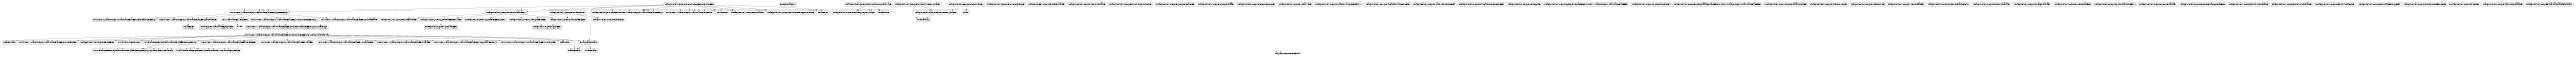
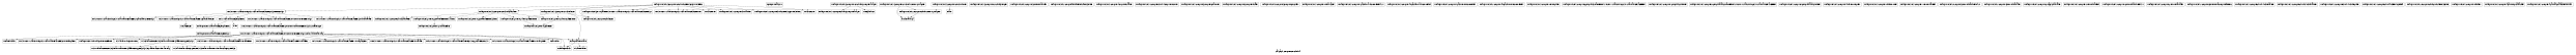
  digraph {
    label="Call graph: compute_vcm_chunk.ll"
    node [shape=record]
    n1 [label="{_ZN9LAMMPS_NS15ComputeVCMChunkC2EPNS_6LAMMPSEiPPc}"]
    n2 [label="{_ZN9LAMMPS_NS12ComputeChunkC2EPNS_6LAMMPSEiPPc}"]
    n3 [label="{_ZNSaIcEC1Ev}"]
    n4 [label="{_ZNSt7__cxx1112basic_stringIcSt11char_traitsIcESaIcEEC2IS3_EEPKcRKS3_}"]
    n5 [label="{_ZN9LAMMPS_NS12ComputeChunkD2Ev}"]
    n6 [label="{_ZN9LAMMPS_NS15ComputeVCMChunk8allocateEv}"]
    n7 [label="{_ZN9LAMMPS_NS5Error3allERKNSt7__cxx1112basic_stringIcSt11char_traitsIcESaIcEEEiS8_}"]
    n8 [label="{_ZNSt7__cxx1112basic_stringIcSt11char_traitsIcESaIcEED1Ev}"]
    n9 [label="{_ZNSaIcED1Ev}"]
    n10 [label="{_ZN9LAMMPS_NS12ComputeChunk4initEv}"]
    n11 [label="{_ZNSt7__cxx1112basic_stringIcSt11char_traitsIcESaIcEE13_M_local_dataEv}"]
    n12 [label="{_ZNSt7__cxx1112basic_stringIcSt11char_traitsIcESaIcEE12_Alloc_hiderC1EPcRKS3_}"]
    n13 [label="{_ZNSt11char_traitsIcE6lengthEPKc}"]
    n14 [label="{_ZNSt7__cxx1112basic_stringIcSt11char_traitsIcESaIcEE12_M_constructIPKcEEvT_S8_}"]
    n15 [label="{_ZNSt7__cxx1112basic_stringIcSt11char_traitsIcESaIcEE12_Alloc_hiderD2Ev}"]
    n16 [label="{_ZN9LAMMPS_NS12ComputeChunk8allocateEv}"]
    n17 [label="{_ZN9LAMMPS_NS6Memory7destroyIdEEvRPT_}"]
    n18 [label="{_ZN9LAMMPS_NS6Memory6createIdEEPPT_RS4_iiPKc}"]
    n19 [label="{_ZN9LAMMPS_NS6Memory7destroyIdEEvRPPT_}"]
    n20 [label="{_ZN9LAMMPS_NS6Memory6createIdEEPT_RS3_iPKc}"]
    n21 [label="{strlen}"]
    n22 [label="{_ZN9__gnu_cxx11char_traitsIcE6lengthEPKc}"]
    n23 [label="{_ZNSt7__cxx1112basic_stringIcSt11char_traitsIcESaIcEE16_M_construct_auxIPKcEEvT_S8_St12__false_type}"]
    n24 [label="{_ZNSaIcED2Ev}"]
    n25 [label="{_ZN9LAMMPS_NS6Memory5sfreeEPv}"]
    n26 [label="{_ZN9LAMMPS_NS6Memory7smallocElPKc}"]
+   n27 [label="{_ZN9__gnu_cxx11char_traitsIcE2eqERKcS3_}"]
    n28 [label="{_ZNSt7__cxx1112basic_stringIcSt11char_traitsIcESaIcEE12_M_constructIPKcEEvT_S8_St20forward_iterator_tag}"]
    n29 [label="{__gxx_personality_v0}"]
    n30 [label="{_ZN9LAMMPS_NS15ComputeVCMChunk13compute_arrayEv}"]
    n31 [label="{_ZN9LAMMPS_NS12ComputeChunk13compute_arrayEv}"]
    n32 [label="{MPI_Allreduce}"]
    n33 [label="{llvm.fmuladd.f64}"]
    n34 [label="{_ZN9LAMMPS_NS15ComputeVCMChunkD2Ev}"]
    n35 [label="{__clang_call_terminate}"]
    n36 [label="{__cxa_begin_catch}"]
    n37 [label="{_ZSt9terminatev}"]
    n38 [label="{_ZN9LAMMPS_NS15ComputeVCMChunkD0Ev}"]
    n39 [label="{_ZdlPv}"]
    n40 [label="{_ZN9LAMMPS_NS15ComputeVCMChunk5setupEv}"]
    n41 [label="{_ZN9LAMMPS_NS15ComputeVCMChunk12memory_usageEv}"]
    n42 [label="{_ZN9LAMMPS_NS12ComputeChunk12memory_usageEv}"]
    n43 [label="{_ZN9LAMMPS_NS7Compute15reset_extra_dofEv}"]
+   n44 [label="{_ZN9LAMMPS_NS7Compute9init_listEiPNS_9NeighListE}"]
    n45 [label="{_ZN9LAMMPS_NS7Compute14compute_scalarEv}"]
    n46 [label="{_ZN9LAMMPS_NS12ComputeChunk14compute_vectorEv}"]
    n47 [label="{__cxa_end_catch}"]
    n48 [label="{_ZNSt7__cxx1112basic_stringIcSt11char_traitsIcESaIcEE13_M_set_lengthEm}"]
    n49 [label="{_ZSt10__distanceIPKcENSt15iterator_traitsIT_E15difference_typeES3_S3_St26random_access_iterator_tag}"]
    n50 [label="{_ZN9LAMMPS_NS7Compute15compute_peratomEv}"]
    n51 [label="{_ZN9LAMMPS_NS7Compute13compute_localEv}"]
    n52 [label="{_ZN9LAMMPS_NS7Compute15compute_pergridEv}"]
    n53 [label="{_ZN9LAMMPS_NS7Compute10set_arraysEi}"]
    n54 [label="{_ZN9LAMMPS_NS7Compute17pack_forward_commEiPiPdiS1_}"]
    n55 [label="{_ZN9LAMMPS_NS7Compute19unpack_forward_commEiiPd}"]
    n56 [label="{_ZN9LAMMPS_NS7Compute17pack_reverse_commEiiPd}"]
    n57 [label="{_ZN9LAMMPS_NS7Compute19unpack_reverse_commEiPiPd}"]
    n58 [label="{_ZN9LAMMPS_NS7Compute10reset_gridEv}"]
    n59 [label="{_ZN9LAMMPS_NS7Compute16get_grid_by_nameERKNSt7__cxx1112basic_stringIcSt11char_traitsIcESaIcEEERi}"]
    n60 [label="{_ZN9LAMMPS_NS7Compute17get_grid_by_indexEi}"]
    n61 [label="{_ZN9LAMMPS_NS7Compute20get_griddata_by_nameEiRKNSt7__cxx1112basic_stringIcSt11char_traitsIcESaIcEEERi}"]
    n62 [label="{_ZN9LAMMPS_NS7Compute21get_griddata_by_indexEi}"]
    n63 [label="{_ZN9LAMMPS_NS7Compute14dof_remove_preEv}"]
    n64 [label="{_ZN9LAMMPS_NS7Compute10dof_removeEi}"]
    n65 [label="{_ZN9LAMMPS_NS7Compute11remove_biasEiPd}"]
    n66 [label="{_ZN9LAMMPS_NS7Compute15remove_bias_thrEiPdS1_}"]
    n67 [label="{_ZN9LAMMPS_NS7Compute15remove_bias_allEv}"]
    n68 [label="{_ZN9LAMMPS_NS7Compute16reapply_bias_allEv}"]
    n69 [label="{_ZN9LAMMPS_NS7Compute12restore_biasEiPd}"]
    n70 [label="{_ZN9LAMMPS_NS7Compute16restore_bias_thrEiPdS1_}"]
    n71 [label="{_ZN9LAMMPS_NS7Compute16restore_bias_allEv}"]
    n72 [label="{_ZN9LAMMPS_NS7Compute23reset_extra_compute_fixEPKc}"]
    n73 [label="{_ZN9LAMMPS_NS12ComputeChunk11lock_enableEv}"]
    n74 [label="{_ZN9LAMMPS_NS12ComputeChunk12lock_disableEv}"]
    n75 [label="{_ZN9LAMMPS_NS12ComputeChunk11lock_lengthEv}"]
    n76 [label="{_ZN9LAMMPS_NS12ComputeChunk4lockEPNS_3FixEll}"]
    n77 [label="{_ZN9LAMMPS_NS12ComputeChunk6unlockEPNS_3FixE}"]
    n78 [label="{_ZN9LAMMPS_NS7Compute7refreshEv}"]
    n79 [label="{_ZN9LAMMPS_NS7Compute19pair_setup_callbackEii}"]
    n80 [label="{_ZN9LAMMPS_NS7Compute19pair_tally_callbackEiiiidddddd}"]
    n81 [label="{_ZN9__gnu_cxx17__is_null_pointerIKcEEbPT_}"]
    n82 [label="{_ZSt19__throw_logic_errorPKc}"]
    n83 [label="{_ZSt8distanceIPKcENSt15iterator_traitsIT_E15difference_typeES3_S3_}"]
    n84 [label="{_ZNSt7__cxx1112basic_stringIcSt11char_traitsIcESaIcEE9_M_createERmm}"]
    n85 [label="{_ZNSt7__cxx1112basic_stringIcSt11char_traitsIcESaIcEE7_M_dataEPc}"]
    n86 [label="{_ZNSt7__cxx1112basic_stringIcSt11char_traitsIcESaIcEE11_M_capacityEm}"]
    n87 [label="{_ZNKSt7__cxx1112basic_stringIcSt11char_traitsIcESaIcEE7_M_dataEv}"]
    n88 [label="{_ZNSt7__cxx1112basic_stringIcSt11char_traitsIcESaIcEE13_S_copy_charsEPcPKcS7_}"]
    n89 [label="{_ZNSt7__cxx1112basic_stringIcSt11char_traitsIcESaIcEE10_M_disposeEv}"]
    n90 [label="{__cxa_rethrow}"]
    n91 [label="{_ZSt19__iterator_categoryIPKcENSt15iterator_traitsIT_E17iterator_categoryERKS3_}"]
    n1 -> n2
    n1 -> n3
    n1 -> n4
    n1 -> n5
    n1 -> n6
    n1 -> n7
    n1 -> n8
    n1 -> n9
    n1 -> n10
    n4 -> n11
    n4 -> n12
    n4 -> n13
    n4 -> n14
    n4 -> n15
    n6 -> n16
    n6 -> n17
    n6 -> n18
    n6 -> n19
    n6 -> n20
    n13 -> n21
    n13 -> n22
    n14 -> n23
    n15 -> n24
    n17 -> n25
    n18 -> n26
    n19 -> n25
+   n22 -> n27
    n23 -> n28
    n28 -> n35
    n28 -> n36
    n28 -> n47
    n28 -> n48
    n28 -> n81
    n28 -> n82
    n28 -> n83
    n28 -> n84
    n28 -> n85
    n28 -> n86
    n28 -> n87
    n28 -> n88
    n28 -> n89
    n28 -> n90
    n30 -> n31
    n30 -> n32
    n34 -> n5
    n34 -> n17
    n34 -> n19
    n34 -> n35
    n35 -> n36
    n35 -> n37
    n38 -> n39
    n41 -> n33
    n41 -> n42
    n42 -> n33
    n83 -> n49
    n83 -> n91
  }
